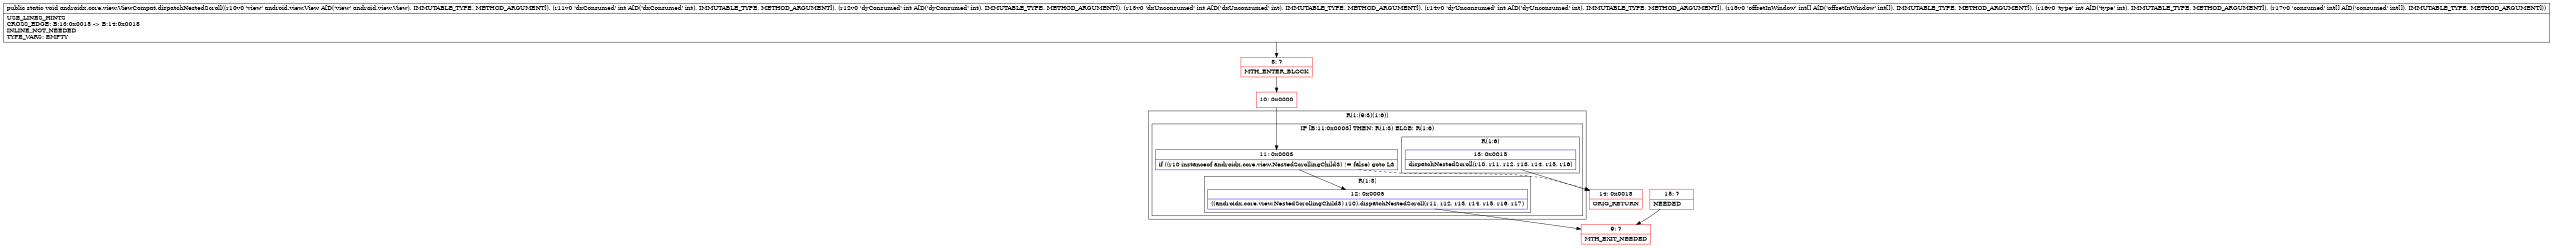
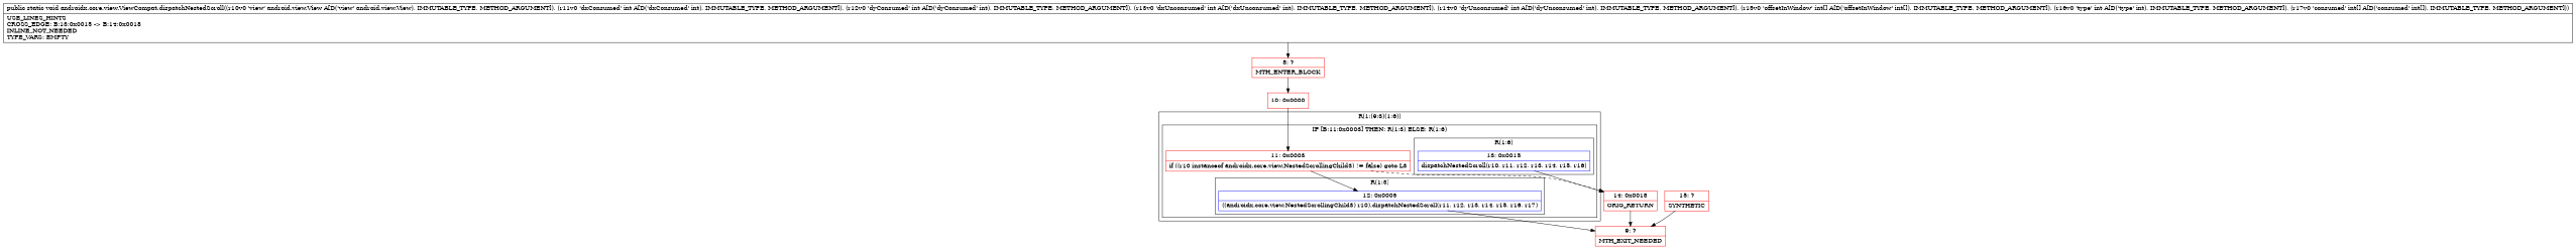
  digraph {
    node [color=red shape=record]
    n1 [color=blue label="{12\:\ 0x0005|((androidx.core.view.NestedScrollingChild3) r10).dispatchNestedScroll(r11, r12, r13, r14, r15, r16, r17)\l}"]
    n2 [color=blue label="{13\:\ 0x0015|dispatchNestedScroll(r10, r11, r12, r13, r14, r15, r16)\l}"]
-   n3 [color=blue label="{11\:\ 0x0003|if ((r10 instanceof androidx.core.view.NestedScrollingChild3) != false) goto L3\l}"]
+   n3 [label="{11\:\ 0x0003|if ((r10 instanceof androidx.core.view.NestedScrollingChild3) != false) goto L3\l}"]
    n4 [label="{9\:\ ?|MTH_EXIT_NEEDED\l}"]
    n5 [label="{14\:\ 0x0018|ORIG_RETURN\l}"]
-   n6 [label="{15\:\ ?|NEEDED\l}"]
+   n6 [label="{15\:\ ?|SYNTHETIC\l}"]
    n7 [label="{8\:\ ?|MTH_ENTER_BLOCK\l}"]
    n8 [label="{10\:\ 0x0000}"]
    n9 [label="{public static void androidx.core.view.ViewCompat.dispatchNestedScroll((r10v0 'view' android.view.View A[D('view' android.view.View), IMMUTABLE_TYPE, METHOD_ARGUMENT]), (r11v0 'dxConsumed' int A[D('dxConsumed' int), IMMUTABLE_TYPE, METHOD_ARGUMENT]), (r12v0 'dyConsumed' int A[D('dyConsumed' int), IMMUTABLE_TYPE, METHOD_ARGUMENT]), (r13v0 'dxUnconsumed' int A[D('dxUnconsumed' int), IMMUTABLE_TYPE, METHOD_ARGUMENT]), (r14v0 'dyUnconsumed' int A[D('dyUnconsumed' int), IMMUTABLE_TYPE, METHOD_ARGUMENT]), (r15v0 'offsetInWindow' int[] A[D('offsetInWindow' int[]), IMMUTABLE_TYPE, METHOD_ARGUMENT]), (r16v0 'type' int A[D('type' int), IMMUTABLE_TYPE, METHOD_ARGUMENT]), (r17v0 'consumed' int[] A[D('consumed' int[]), IMMUTABLE_TYPE, METHOD_ARGUMENT]))  | USE_LINES_HINTS\lCROSS_EDGE: B:13:0x0015 \-\> B:14:0x0018\lINLINE_NOT_NEEDED\lTYPE_VARS: EMPTY\l}" color=""]
    subgraph cluster_1 {
      label="R(1:(9:3)(1:6))"
      subgraph cluster_2 {
        label="IF [B:11:0x0003] THEN: R(1:3) ELSE: R(1:6)"
        n3
        subgraph cluster_3 {
          label="R(1:3)"
          n1
        }
        subgraph cluster_4 {
          label="R(1:6)"
          n2
        }
      }
    }
    n1 -> n4
    n2 -> n5
    n3 -> n1
    n3 -> n5 [style=dashed]
+   n5 -> n4
    n6 -> n4
    n7 -> n8
    n8 -> n3
    n9 -> n7
  }
